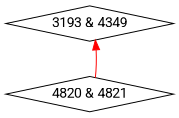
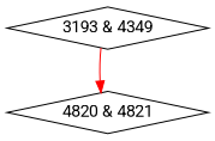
  digraph {
    fontname=Roboto
    node [shape=diamond fontname=Roboto]
    n1 [label="3193 & 4349"]
    n2 [label="4820 & 4821"]
-   n2 -> n1 [color=red style=solid fontname=Roboto]
+   n1 -> n2 [color=red style=solid fontname=Roboto]
  }
